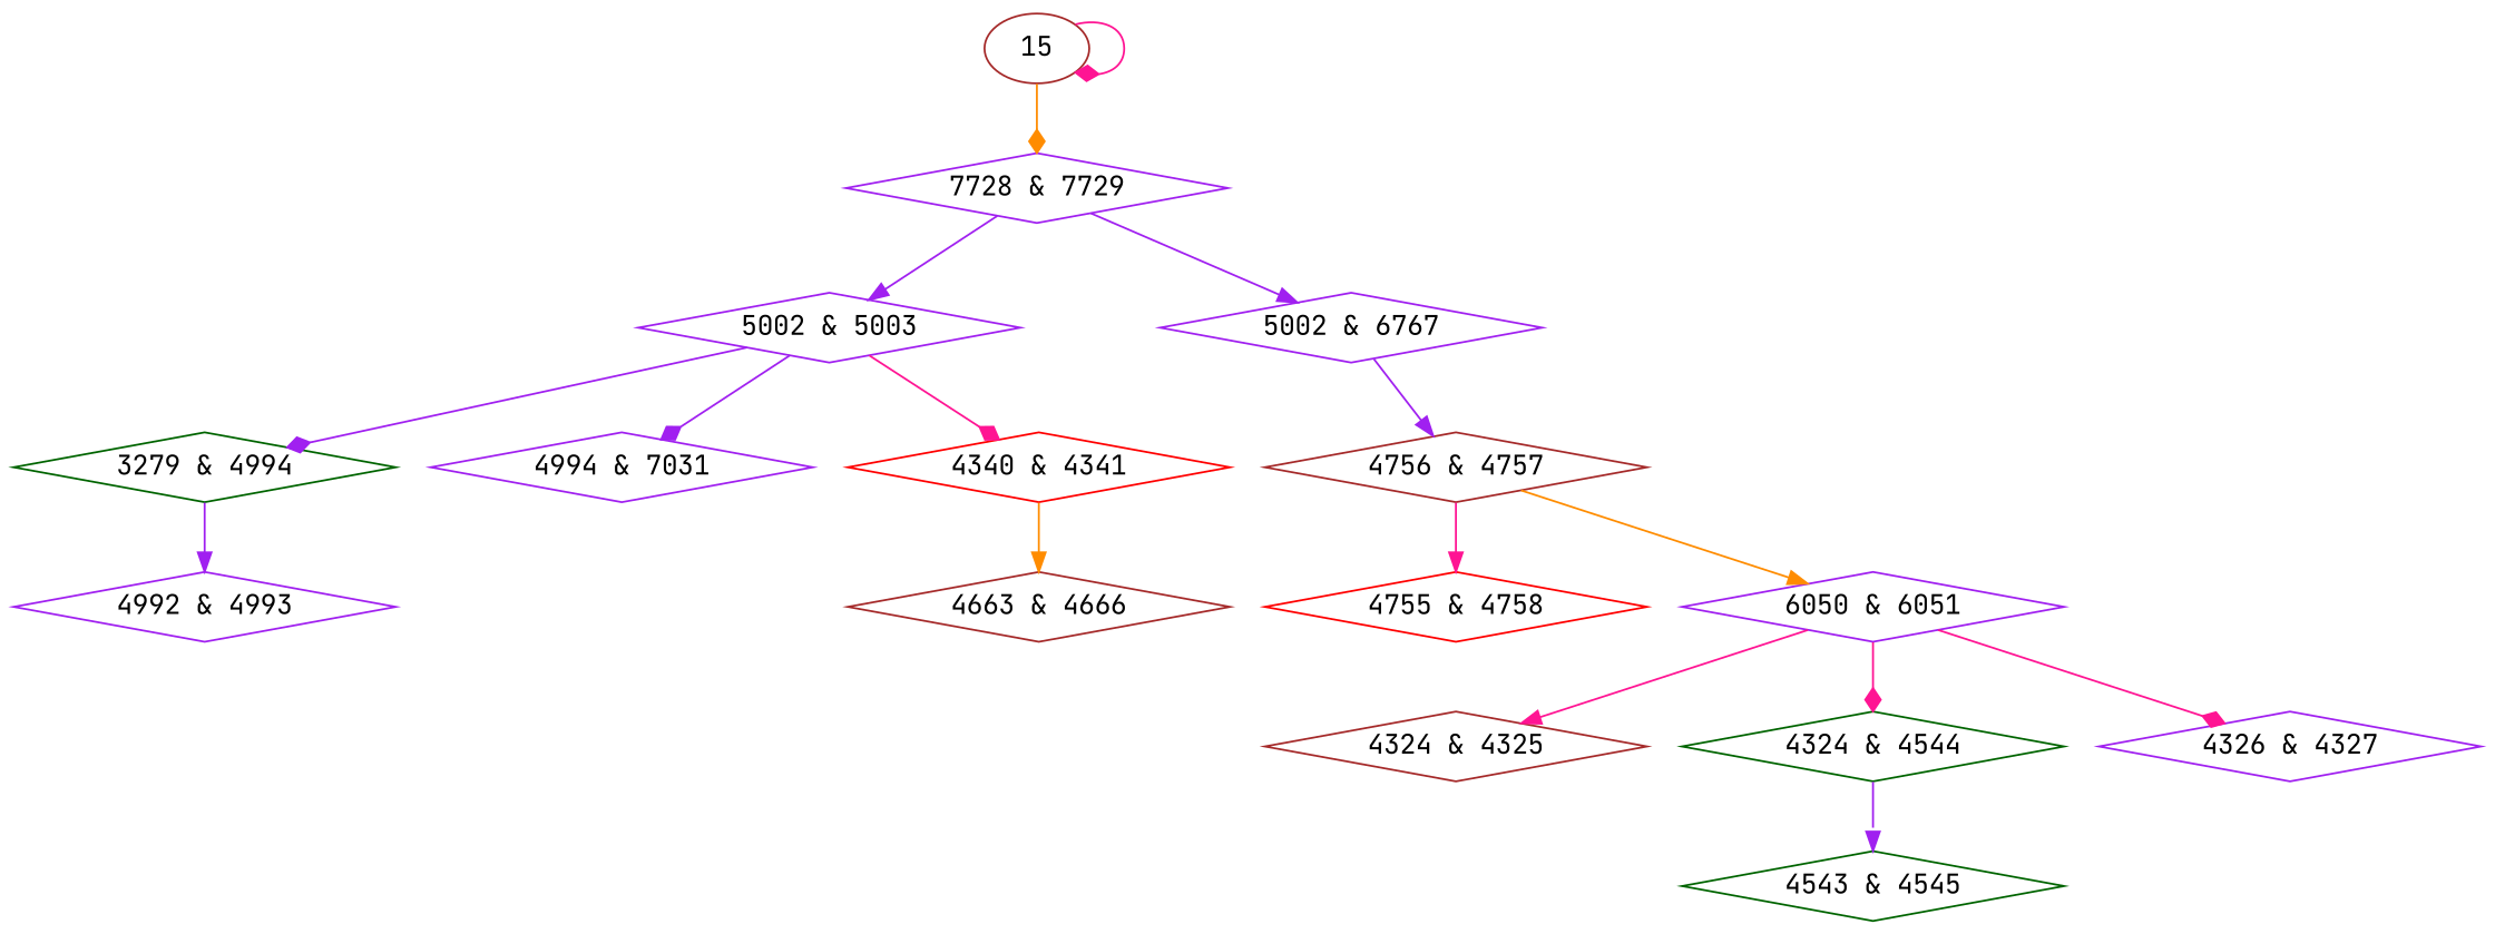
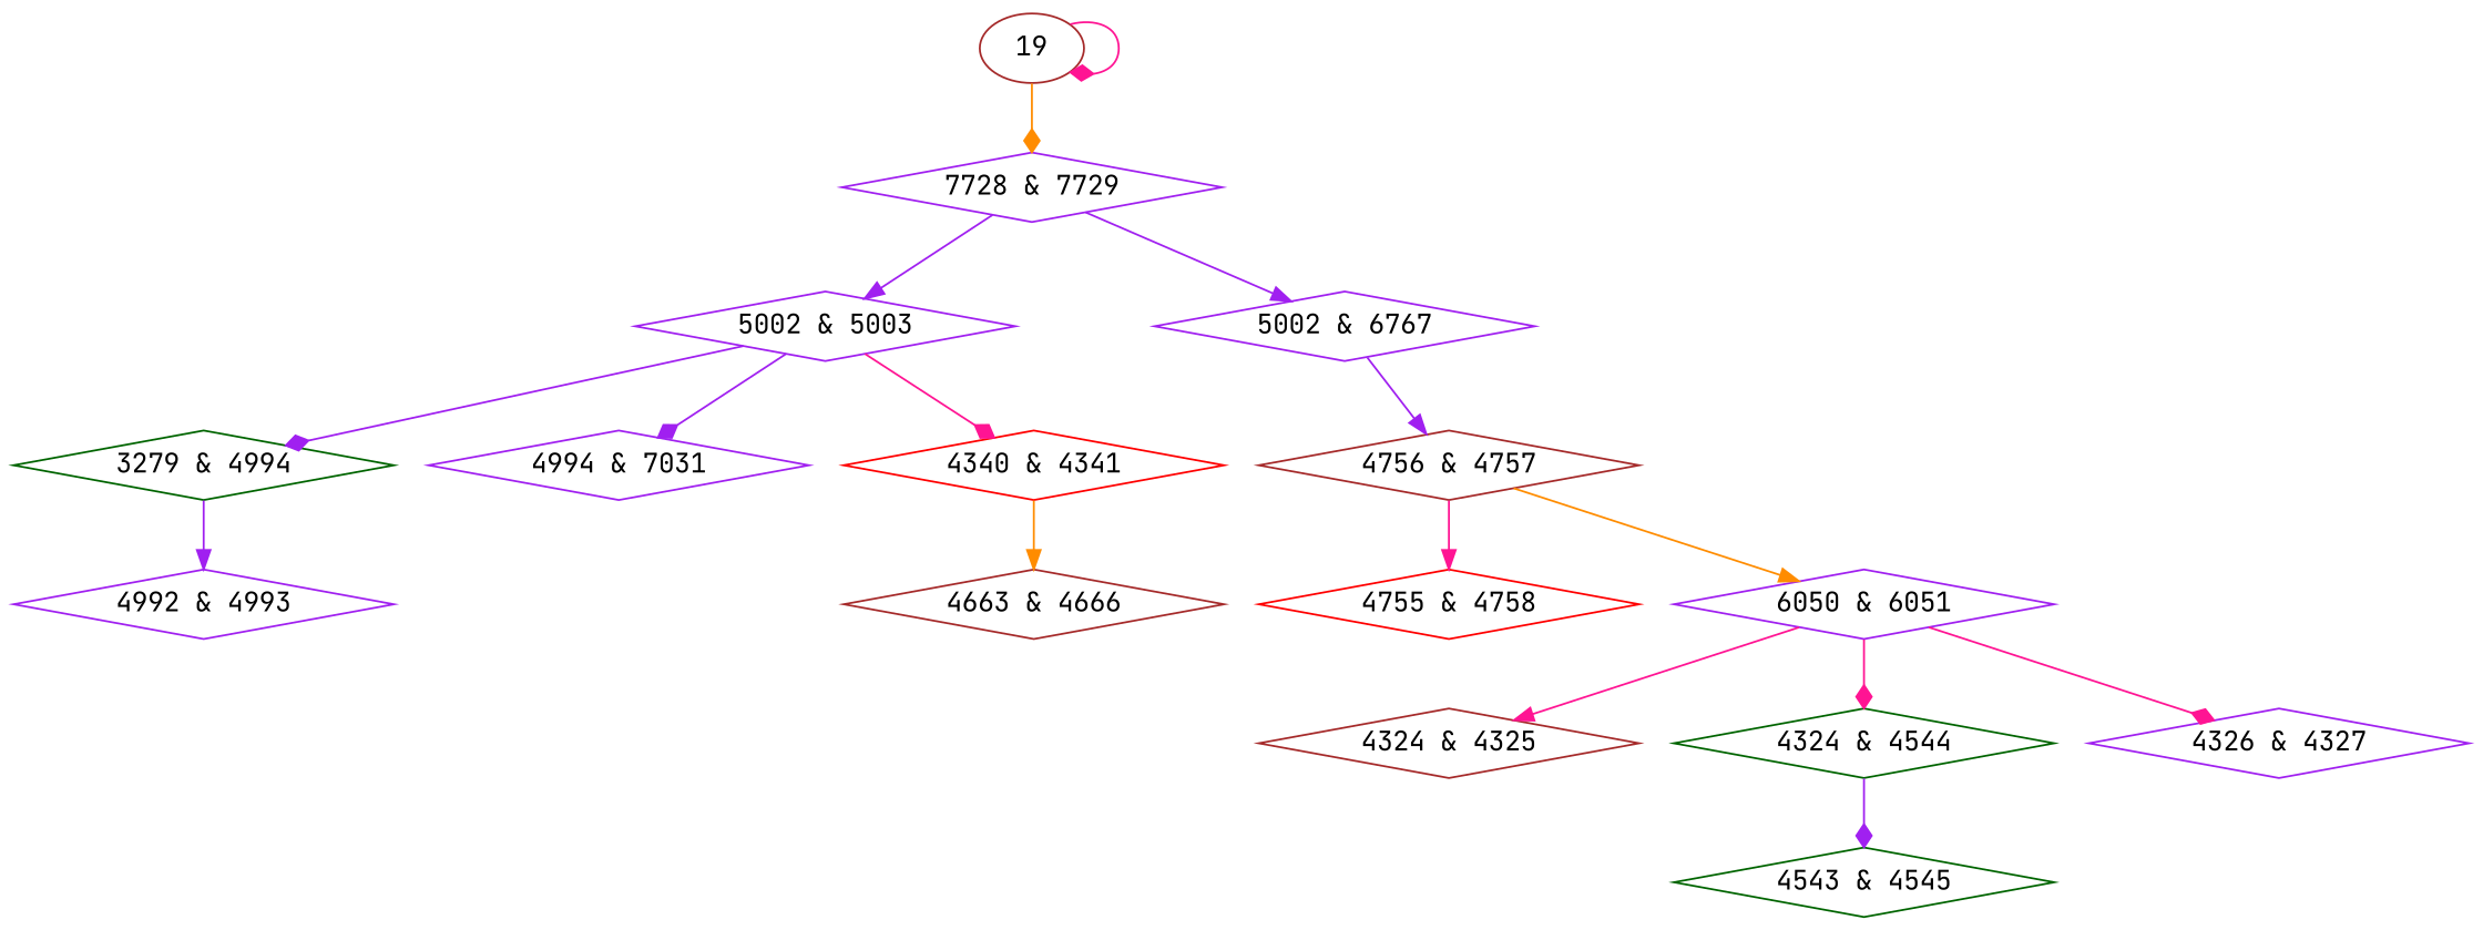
  digraph {
    fontname="JetBrains Mono"
    node [color=purple fontname="JetBrains Mono" shape=diamond]
    edge [arrowhead=normal color=purple fontname="JetBrains Mono"]
    n1 [color=darkgreen label="3279 & 4994"]
    n2 [label="4992 & 4993"]
    n3 [label="4994 & 7031"]
    n4 [color=brown label="4324 & 4325"]
    n5 [color=darkgreen label="4324 & 4544"]
    n6 [color=darkgreen label="4543 & 4545"]
    n7 [label="4326 & 4327"]
    n8 [color=red label="4340 & 4341"]
    n9 [color=brown label="4663 & 4666"]
    n10 [color=red label="4755 & 4758"]
    n11 [color=brown label="4756 & 4757"]
    n12 [label="6050 & 6051"]
    n13 [label="5002 & 5003"]
    n14 [label="5002 & 6767"]
    n15 [label="7728 & 7729"]
-   15 [color=brown shape=""]
+   15 [color=brown label=19 shape=""]
    n1 -> n2
-   n5 -> n6
+   n5 -> n6 [arrowhead=diamond]
    n8 -> n9 [color=darkorange]
    n11 -> n10 [color=deeppink]
    n11 -> n12 [color=darkorange]
    n12 -> n4 [color=deeppink]
    n12 -> n5 [arrowhead=diamond color=deeppink]
    n12 -> n7 [arrowhead=diamond color=deeppink]
    n13 -> n1 [arrowhead=diamond]
    n13 -> n3 [arrowhead=diamond]
    n13 -> n8 [arrowhead=diamond color=deeppink]
    n14 -> n11
    n15 -> n13
    n15 -> n14
    15 -> n15 [arrowhead=diamond color=darkorange]
    15 -> 15 [arrowhead=diamond color=deeppink]
  }
